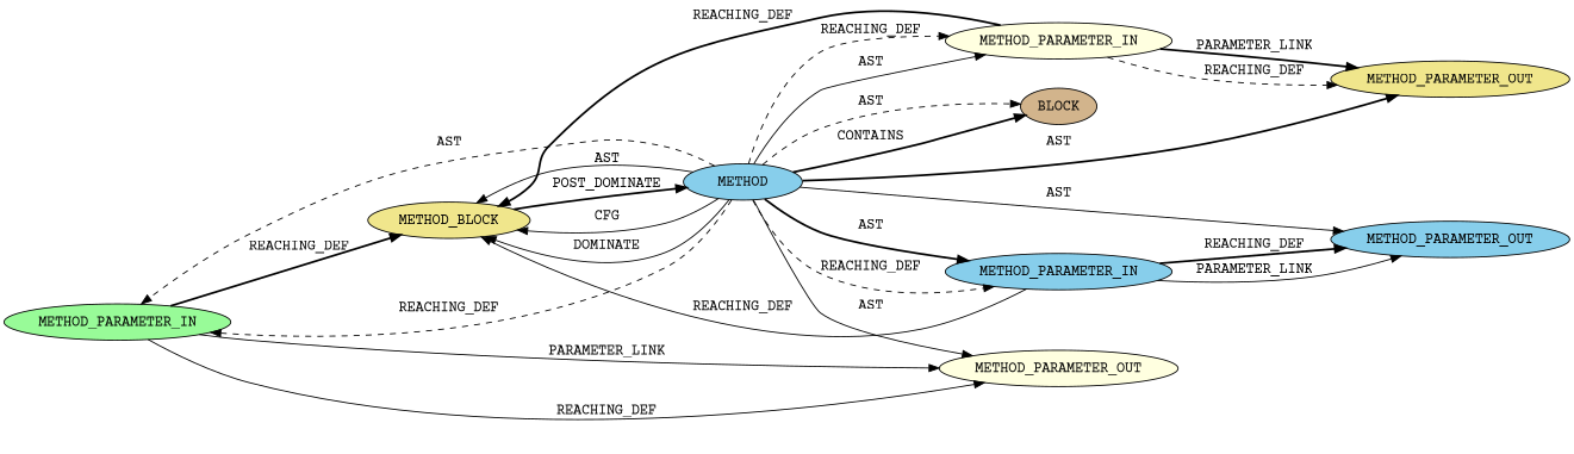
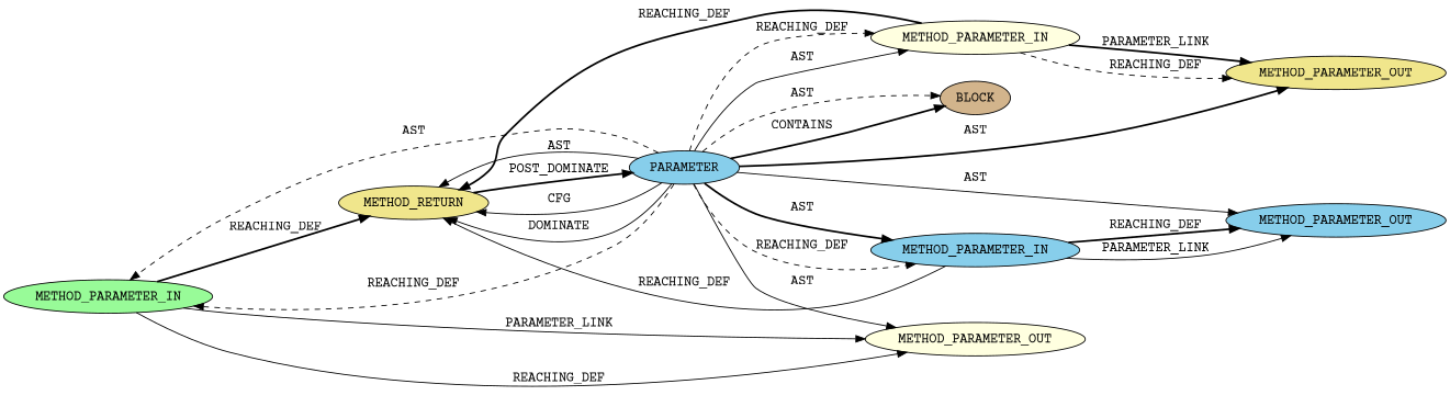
  digraph {
    fontname="Courier Prime"
    rankdir=LR
    node [CODE=p3 EVALUATION_STRATEGY=BY_VALUE IS_VARIADIC=false ORDER=2 TYPE_FULL_NAME=ANY fillcolor=skyblue fontname="Courier Prime" style=filled]
    edge [fontname="Courier Prime" style=solid]
    n1 [INDEX=3 NAME=p3 ORDER=3 fillcolor=palegreen label=METHOD_PARAMETER_IN]
-   n2 [CODE=RET fillcolor=khaki label=METHOD_BLOCK IS_VARIADIC=""]
+   n2 [CODE=RET fillcolor=khaki label=METHOD_RETURN IS_VARIADIC=""]
    n3 [INDEX=3 NAME=p3 ORDER=3 fillcolor=lightyellow label=METHOD_PARAMETER_OUT]
-   n4 [AST_PARENT_FULL_NAME="<global>" AST_PARENT_TYPE=NAMESPACE_BLOCK CODE="<empty>" FILENAME="<empty>" FULL_NAME=list_for_each_entry_from_rcu IS_EXTERNAL=true NAME=list_for_each_entry_from_rcu ORDER=0 label=METHOD EVALUATION_STRATEGY="" IS_VARIADIC="" TYPE_FULL_NAME=""]
+   n4 [AST_PARENT_FULL_NAME="<global>" AST_PARENT_TYPE=NAMESPACE_BLOCK CODE="<empty>" FILENAME="<empty>" FULL_NAME=list_for_each_entry_from_rcu IS_EXTERNAL=true NAME=list_for_each_entry_from_rcu ORDER=0 label=PARAMETER EVALUATION_STRATEGY="" IS_VARIADIC="" TYPE_FULL_NAME=""]
    n5 [CODE=p2 INDEX=2 NAME=p2 fillcolor=lightyellow label=METHOD_PARAMETER_IN]
    n6 [CODE=p2 INDEX=2 NAME=p2 fillcolor=khaki label=METHOD_PARAMETER_OUT]
    n7 [ARGUMENT_INDEX=1 CODE="<empty>" ORDER=1 fillcolor=tan label=BLOCK EVALUATION_STRATEGY="" IS_VARIADIC=""]
    n8 [CODE=p1 INDEX=1 NAME=p1 ORDER=1 label=METHOD_PARAMETER_OUT]
    n9 [CODE=p1 INDEX=1 NAME=p1 ORDER=1 label=METHOD_PARAMETER_IN]
    n1 -> n2 [VARIABLE=p3 label=REACHING_DEF style=bold]
    n1 -> n3 [VARIABLE=p3 label=REACHING_DEF]
    n1 -> n3 [label=PARAMETER_LINK]
    n2 -> n4 [label=POST_DOMINATE style=bold]
    n4 -> n1 [label=REACHING_DEF style=dashed]
    n4 -> n1 [label=AST style=dashed]
    n4 -> n2 [label=CFG]
    n4 -> n2 [label=DOMINATE]
    n4 -> n2 [label=AST]
    n4 -> n3 [label=AST]
    n4 -> n5 [label=AST]
    n4 -> n5 [label=REACHING_DEF style=dashed]
    n4 -> n6 [label=AST style=bold]
    n4 -> n7 [label=CONTAINS style=bold]
    n4 -> n7 [label=AST style=dashed]
    n4 -> n8 [label=AST]
    n4 -> n9 [label=AST style=bold]
    n4 -> n9 [label=REACHING_DEF style=dashed]
    n5 -> n2 [VARIABLE=p2 label=REACHING_DEF style=bold]
    n5 -> n6 [VARIABLE=p2 label=REACHING_DEF style=dashed]
    n5 -> n6 [label=PARAMETER_LINK style=bold]
    n9 -> n2 [VARIABLE=p1 label=REACHING_DEF]
    n9 -> n8 [label=PARAMETER_LINK]
    n9 -> n8 [VARIABLE=p1 label=REACHING_DEF style=bold]
  }
